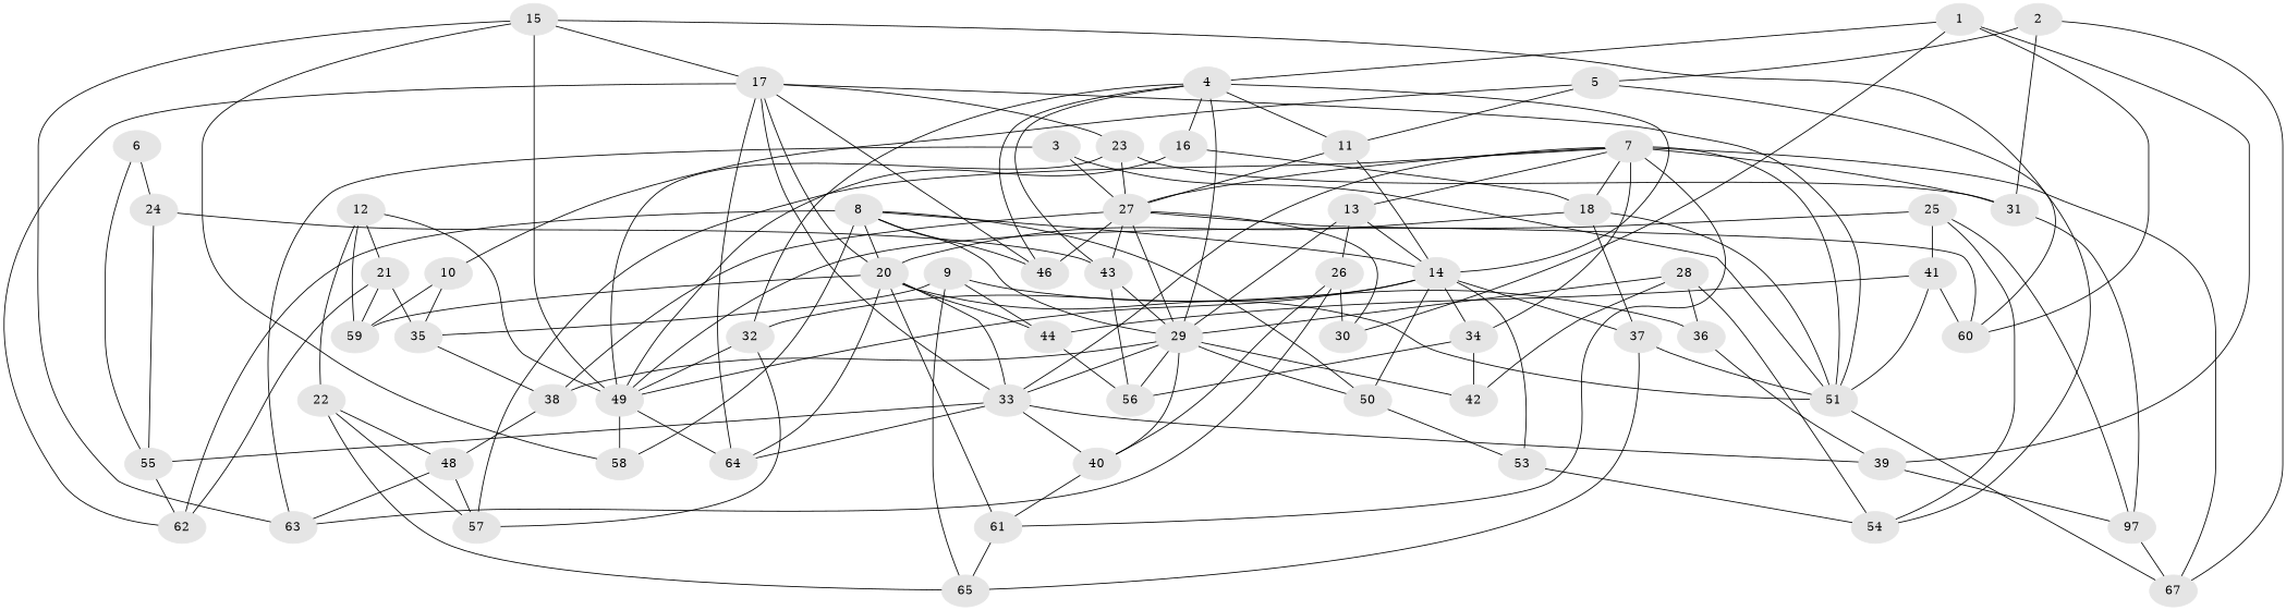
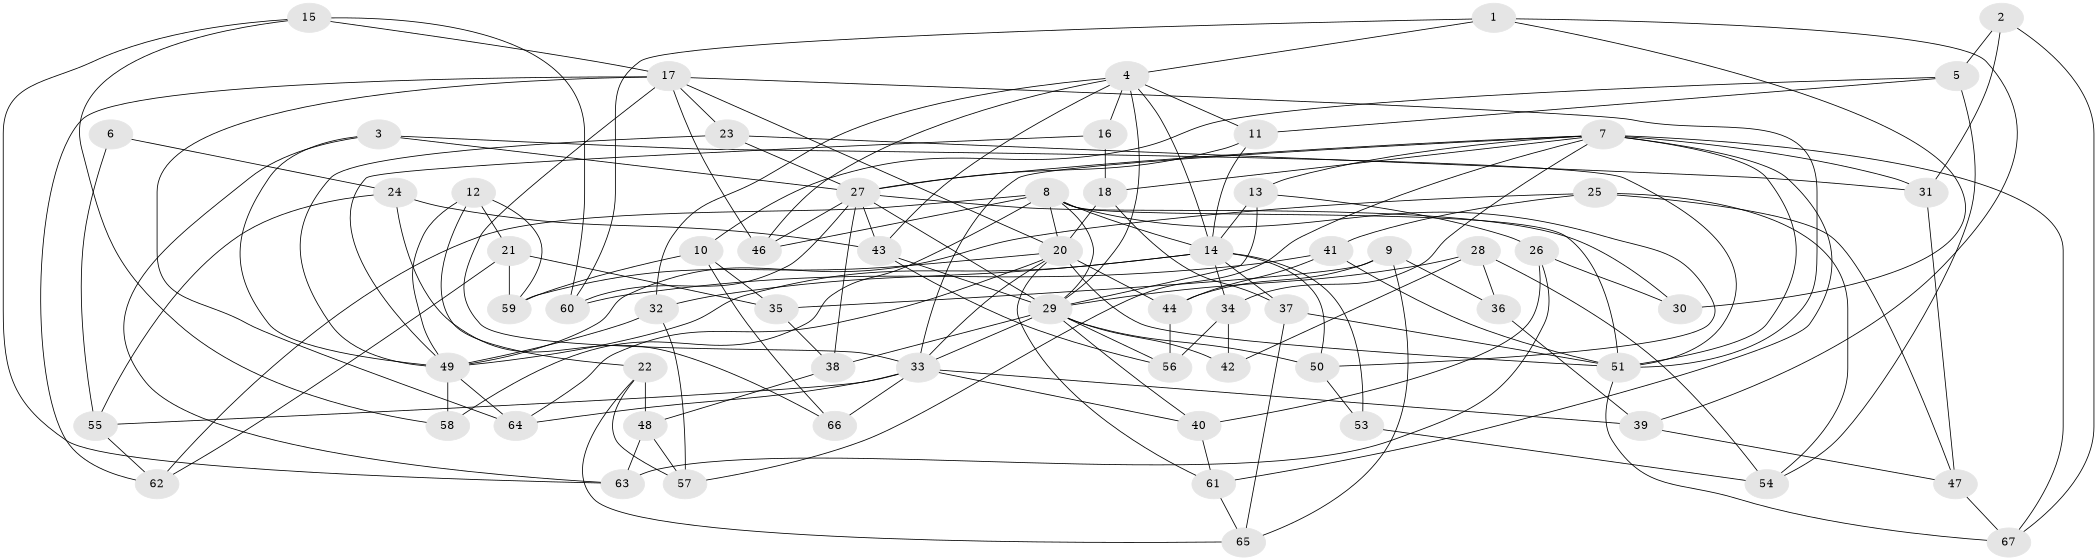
  graph {
    node [color=gray90 style=filled]
    edge [weight=1.0]
    1
    4
    30
    39
    60
    11
    14
    16
    29
    32
    43
    46
-   47 [label=97]
+   47
    2
    5
    31
    67
    10
    54
    3
    27
    49
    51
    63
    38
    58
    64
    34
    50
    37
    53
    18
    33
    40
    42
    56
    57
    35
    59
+   66
    6
    24
    55
    20
    61
    44
    62
    7
    13
    26
    65
    8
    9
    36
    12
    21
    22
    48
    15
    17
    23
    25
    41
    28
    1 -- 4
    1 -- 30
    1 -- 39
    1 -- 60
    4 -- 11
    4 -- 14
    4 -- 16
    4 -- 29
    4 -- 32
    4 -- 43
    4 -- 46
    39 -- 47
    11 -- 14
    11 -- 27
    14 -- 32
    14 -- 49
    14 -- 34
    14 -- 50
    14 -- 37
    14 -- 53
    16 -- 49
    16 -- 18
    29 -- 38
    29 -- 50
    29 -- 33
    29 -- 40
    29 -- 42
    29 -- 56
    32 -- 49
    32 -- 57
    43 -- 29
    43 -- 56
    47 -- 67
    2 -- 5
    2 -- 31
    2 -- 67
    5 -- 11
    5 -- 10
    5 -- 54
    31 -- 47
    10 -- 35
    10 -- 59
+   10 -- 66
    3 -- 27
-   15 -- 49
+   3 -- 49
    3 -- 51
    3 -- 63
    27 -- 30
    27 -- 60
    27 -- 29
    27 -- 43
    27 -- 46
    27 -- 38
    49 -- 58 [weight=2.0]
    49 -- 64
    51 -- 67
    38 -- 48
    34 -- 42
    34 -- 56
    50 -- 53
    37 -- 51
    37 -- 65
    53 -- 54
    18 -- 37
    18 -- 20
    33 -- 39
    33 -- 64
    33 -- 40
+   33 -- 66 [weight=2.0]
    33 -- 55
    40 -- 61
    35 -- 38
    6 -- 24
    6 -- 55
    24 -- 43
+   24 -- 66
    24 -- 55
    55 -- 62
    20 -- 51 [weight=3.0]
    20 -- 64
    20 -- 33
    20 -- 59
    20 -- 61
    20 -- 44
    61 -- 65
    44 -- 56
    7 -- 31
    7 -- 67
    7 -- 27
    7 -- 51 [weight=3.0]
    7 -- 34
    7 -- 18
    7 -- 33
    7 -- 57
    7 -- 61
    7 -- 13
    13 -- 14
    13 -- 29
    13 -- 26
    26 -- 30
    26 -- 63
    26 -- 40
    8 -- 14
    8 -- 29
    8 -- 46
-   18 -- 51
+   8 -- 51
    8 -- 58
    8 -- 50
    8 -- 20
    8 -- 62
    9 -- 35
    9 -- 44
    9 -- 65
    9 -- 36
    36 -- 39
    12 -- 49
    12 -- 59
    12 -- 21
    12 -- 22
    21 -- 35
    21 -- 59
    21 -- 62
    22 -- 57
    22 -- 65
    22 -- 48
    48 -- 63
    48 -- 57
    15 -- 60
    15 -- 63
    15 -- 58
    15 -- 17
    17 -- 46
    17 -- 51
    17 -- 64
    17 -- 33
    17 -- 20
    17 -- 62
    17 -- 23
    23 -- 31
    23 -- 27
    23 -- 49
    25 -- 47
    25 -- 54
    25 -- 49
    25 -- 41
    41 -- 60
    41 -- 51
    41 -- 44
    28 -- 29
    28 -- 54
    28 -- 42
    28 -- 36
  }
